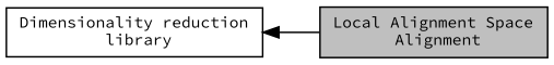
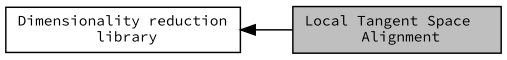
  digraph {
    rankdir=LR
    fontname="Source Code Pro"
    node [color=black fontname="Source Code Pro" fontsize=10 shape=record style=filled]
-   n1 [fillcolor=grey75 fontcolor=black height=0.2 label="Local Alignment Space\l Alignment" width=0.4]
+   n1 [fillcolor=grey75 fontcolor=black height=0.2 label="Local Tangent Space\l Alignment" width=0.4]
    n2 [fillcolor=white height=0.2 label="Dimensionality reduction\l library" width=0.4]
    n2 -> n1 [dir=back fontname="Source Code Pro" fontsize=10 labelfontname=Helvetica labelfontsize=10 shape=plaintext style=solid]
  }
